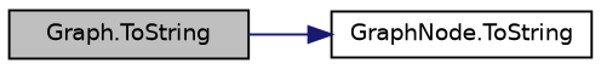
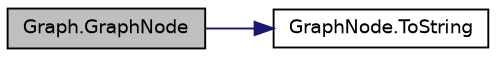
  digraph {
    rankdir=LR
    node [color=black fontname=Helvetica fontsize=10 shape=record style=filled]
-   n1 [fillcolor=grey75 fontcolor=black height=0.2 label="Graph.ToString" width=0.4]
+   n1 [fillcolor=grey75 fontcolor=black height=0.2 label="Graph.GraphNode" width=0.4]
    n2 [fillcolor=white height=0.2 label="GraphNode.ToString" width=0.4]
    n1 -> n2 [color=midnightblue fontname=Helvetica fontsize=10 labelfontname=Helvetica labelfontsize=10 style=solid]
  }
